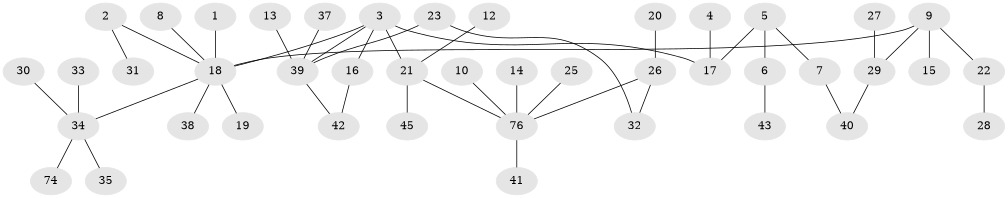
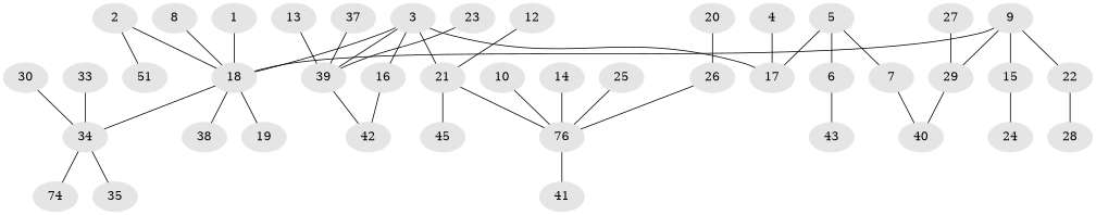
  graph {
    node [color=gray90 style=filled]
    edge [weight=1.0]
    1
    18
    34
    19
    38
    2
-   31
+   31 [label=51]
    3
    16
    17
    21
    39
    42
    n14 [label=76]
    45
    4
    5
    6
    7
    43
    40
    8
    9
    15
    22
    29
+   24
    28
    10
    41
    35
    n32 [label=74]
    12
    13
    14
    20
    26
-   32
    23
    25
    27
    30
    33
    37
    1 -- 18
    18 -- 34
    18 -- 19
    18 -- 38
    34 -- 35
    34 -- n32
    2 -- 18
    2 -- 31
    3 -- 18
    3 -- 16
    3 -- 17
    3 -- 21
    3 -- 39
    16 -- 42
    21 -- n14
    21 -- 45
    39 -- 42
    n14 -- 41
    4 -- 17
    5 -- 17
    5 -- 6
    5 -- 7
    6 -- 43
    7 -- 40
    8 -- 18
    9 -- 18
    9 -- 15
    9 -- 22
    9 -- 29
+   15 -- 24
    22 -- 28
    29 -- 40
    10 -- n14
    12 -- 21
    13 -- 39
    14 -- n14
    20 -- 26
    26 -- n14
-   26 -- 32
    23 -- 39
-   23 -- 32
    25 -- n14
    27 -- 29
    30 -- 34
    33 -- 34
    37 -- 39
  }
